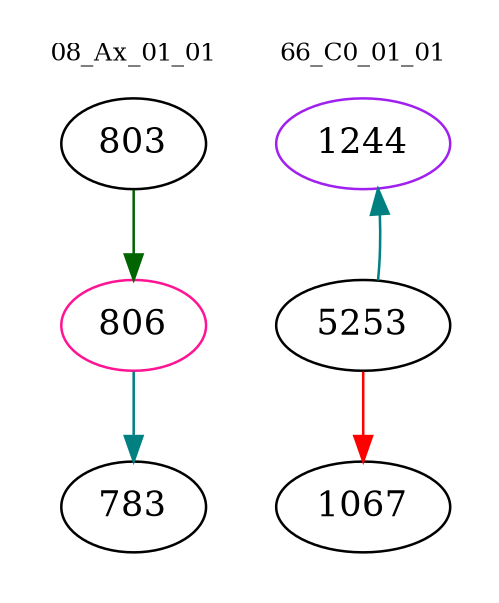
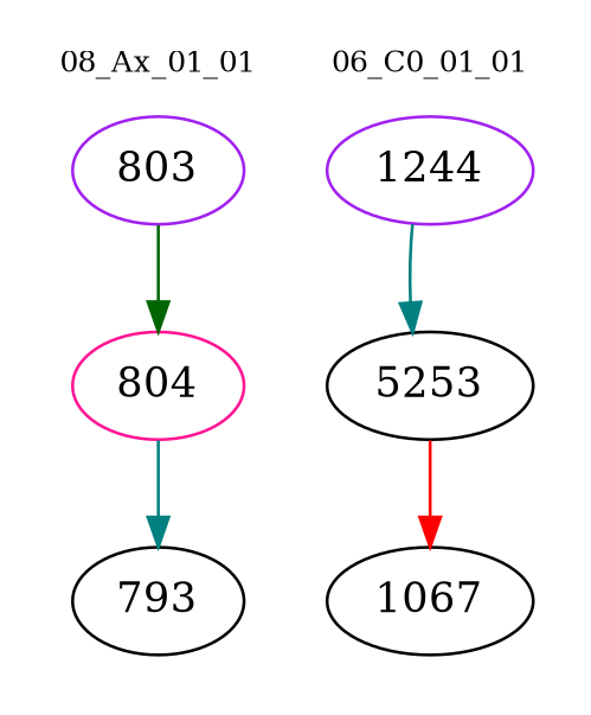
  digraph {
    node [color=black]
    edge [color=teal]
-   n1 [label=803]
-   n2 [color=deeppink label=806]
-   n3 [label=783]
+   n1 [color=purple label=803]
+   n2 [color=deeppink label=804]
+   n3 [label=793]
    n4 [color=purple label=1244]
    n5 [label=5253]
    n6 [label=1067]
    subgraph cluster_1 {
      color=white
      fontsize=10
      label="08_Ax_01_01"
      n1
      n2
      n3
    }
    subgraph cluster_2 {
      color=white
      fontsize=10
-     label="66_C0_01_01"
+     label="06_C0_01_01"
      n4
      n5
      n6
    }
    n1 -> n2 [color=darkgreen]
    n2 -> n3
-   n5 -> n4
+   n4 -> n5
    n5 -> n6 [color=red]
  }
